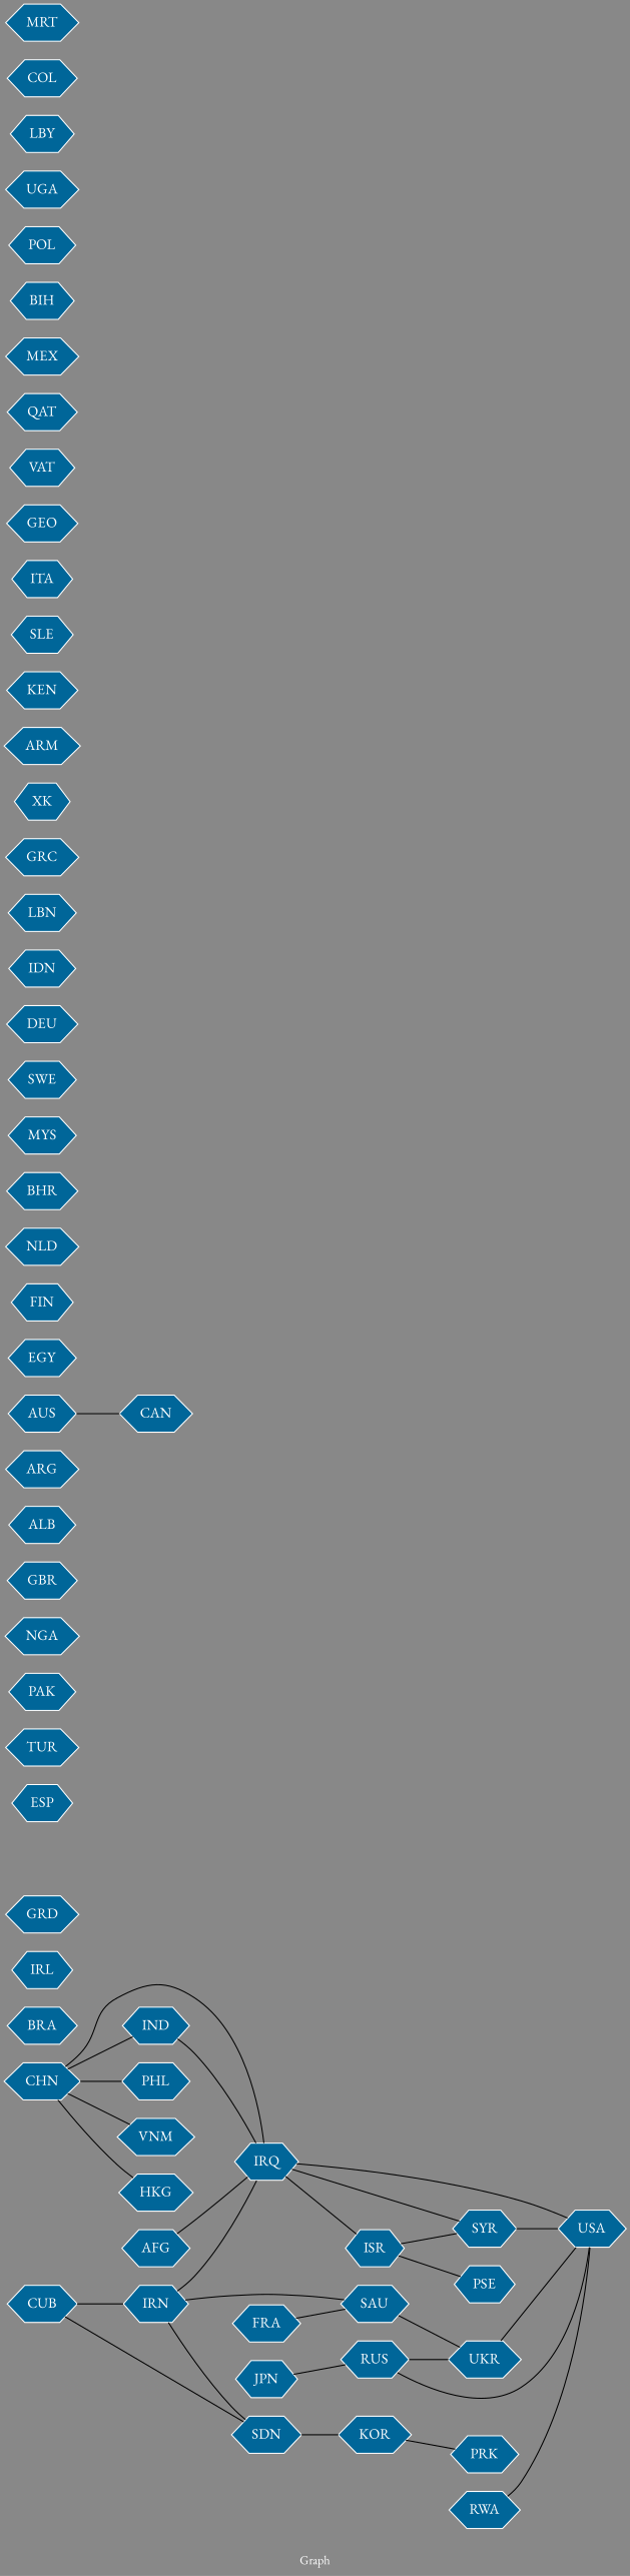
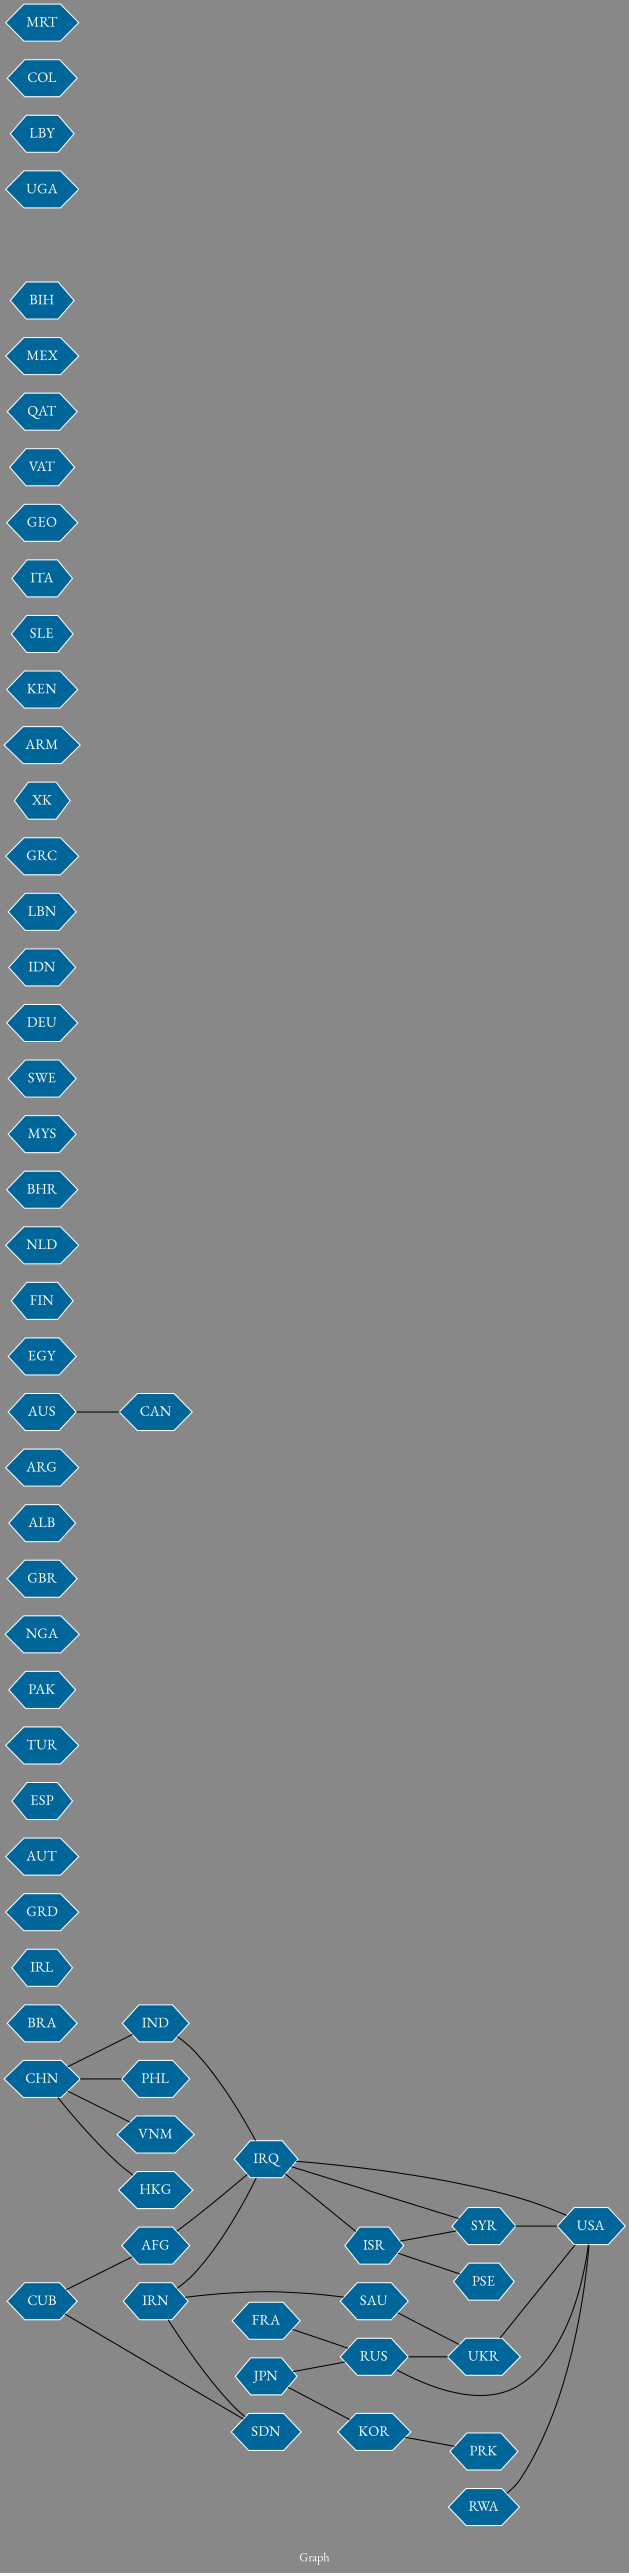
  graph {
    bgcolor="#888888"
    fontcolor=white
    fontname="EB Garamond"
    fontsize=12
    label="Graph"
    rankdir=LR
    node [color=white fillcolor="#006699" fontcolor=white fontname="EB Garamond" shape=hexagon style=filled]
    edge [arrowhead=open color=black fontcolor=white fontname="EB Garamond" fontsize=12 weight=1]
    n1 [label=UKR]
    n2 [label=USA]
    n3 [label=SYR]
    n4 [label=CHN]
    n5 [label=PHL]
    n6 [label=IRQ]
    n7 [label=IND]
    n8 [label=VNM]
    n9 [label=HKG]
    n10 [label=ISR]
    n11 [label=AFG]
    n12 [label=FRA]
    n13 [label=RUS]
    n14 [label=BRA]
    n15 [label=IRL]
    n16 [label=PSE]
    n17 [label=GRD]
+   n18 [label=AUT]
    n19 [label=ESP]
    n20 [label=KOR]
    n21 [label=PRK]
    n22 [label=TUR]
    n23 [label=PAK]
    n24 [label=IRN]
    n25 [label=SDN]
    n26 [label=SAU]
    n27 [label=NGA]
    n28 [label=GBR]
    n29 [label=ALB]
    n30 [label=ARG]
    n31 [label=CAN]
    n32 [label=EGY]
    n33 [label=FIN]
    n34 [label=NLD]
    n35 [label=BHR]
    n36 [label=MYS]
    n37 [label=SWE]
    n38 [label=DEU]
    n39 [label=IDN]
    n40 [label=LBN]
    n41 [label=GRC]
    n42 [label=XK]
    n43 [label=ARM]
    n44 [label=JPN]
    n45 [label=KEN]
    n46 [label=SLE]
    n47 [label=ITA]
    n48 [label=GEO]
    n49 [label=VAT]
    n50 [label=QAT]
    n51 [label=AUS]
    n52 [label=MEX]
    n53 [label=BIH]
-   n54 [label=POL]
    n55 [label=UGA]
    n56 [label=LBY]
    n57 [label=RWA]
    n58 [label=COL]
    n59 [label=CUB]
    n60 [label=MRT]
    n1 -- n2
    n3 -- n2 [weight=2]
    n4 -- n5 [weight=3]
-   n4 -- n6
    n4 -- n7 [weight=2]
    n4 -- n8
    n4 -- n9
    n6 -- n2 [weight=5]
    n6 -- n3
    n6 -- n10
    n7 -- n6
    n10 -- n3
    n10 -- n16
    n11 -- n6
-   n12 -- n26
+   n12 -- n13
    n13 -- n1 [weight=20]
    n13 -- n2 [weight=4]
    n20 -- n21
    n24 -- n6 [weight=2]
    n24 -- n25
    n24 -- n26
    n26 -- n1
    n44 -- n13
-   n25 -- n20
+   n44 -- n20
    n51 -- n31
    n57 -- n2
-   n59 -- n24
+   n59 -- n11
    n59 -- n25
  }
